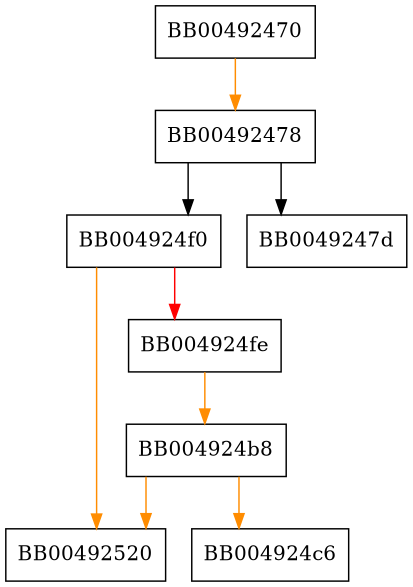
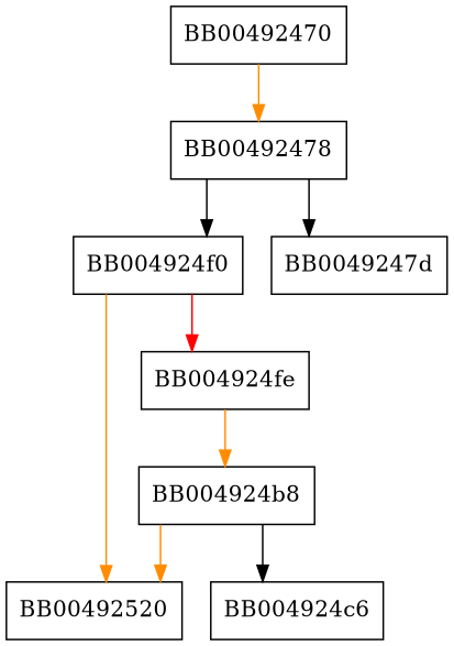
  digraph {
    splines=ortho
    node [shape=box]
    edge [color=darkorange]
    BB00492470
    BB00492478
    BB004924b8
    BB00492520
    BB004924c6
    BB004924f0
    BB0049247d
    BB004924fe
    BB00492470 -> BB00492478
    BB00492478 -> BB004924f0 [color=black]
    BB00492478 -> BB0049247d [color=black]
    BB004924b8 -> BB00492520
-   BB004924b8 -> BB004924c6
+   BB004924b8 -> BB004924c6 [color=black]
    BB004924f0 -> BB00492520
    BB004924f0 -> BB004924fe [color=red]
    BB004924fe -> BB004924b8
  }
